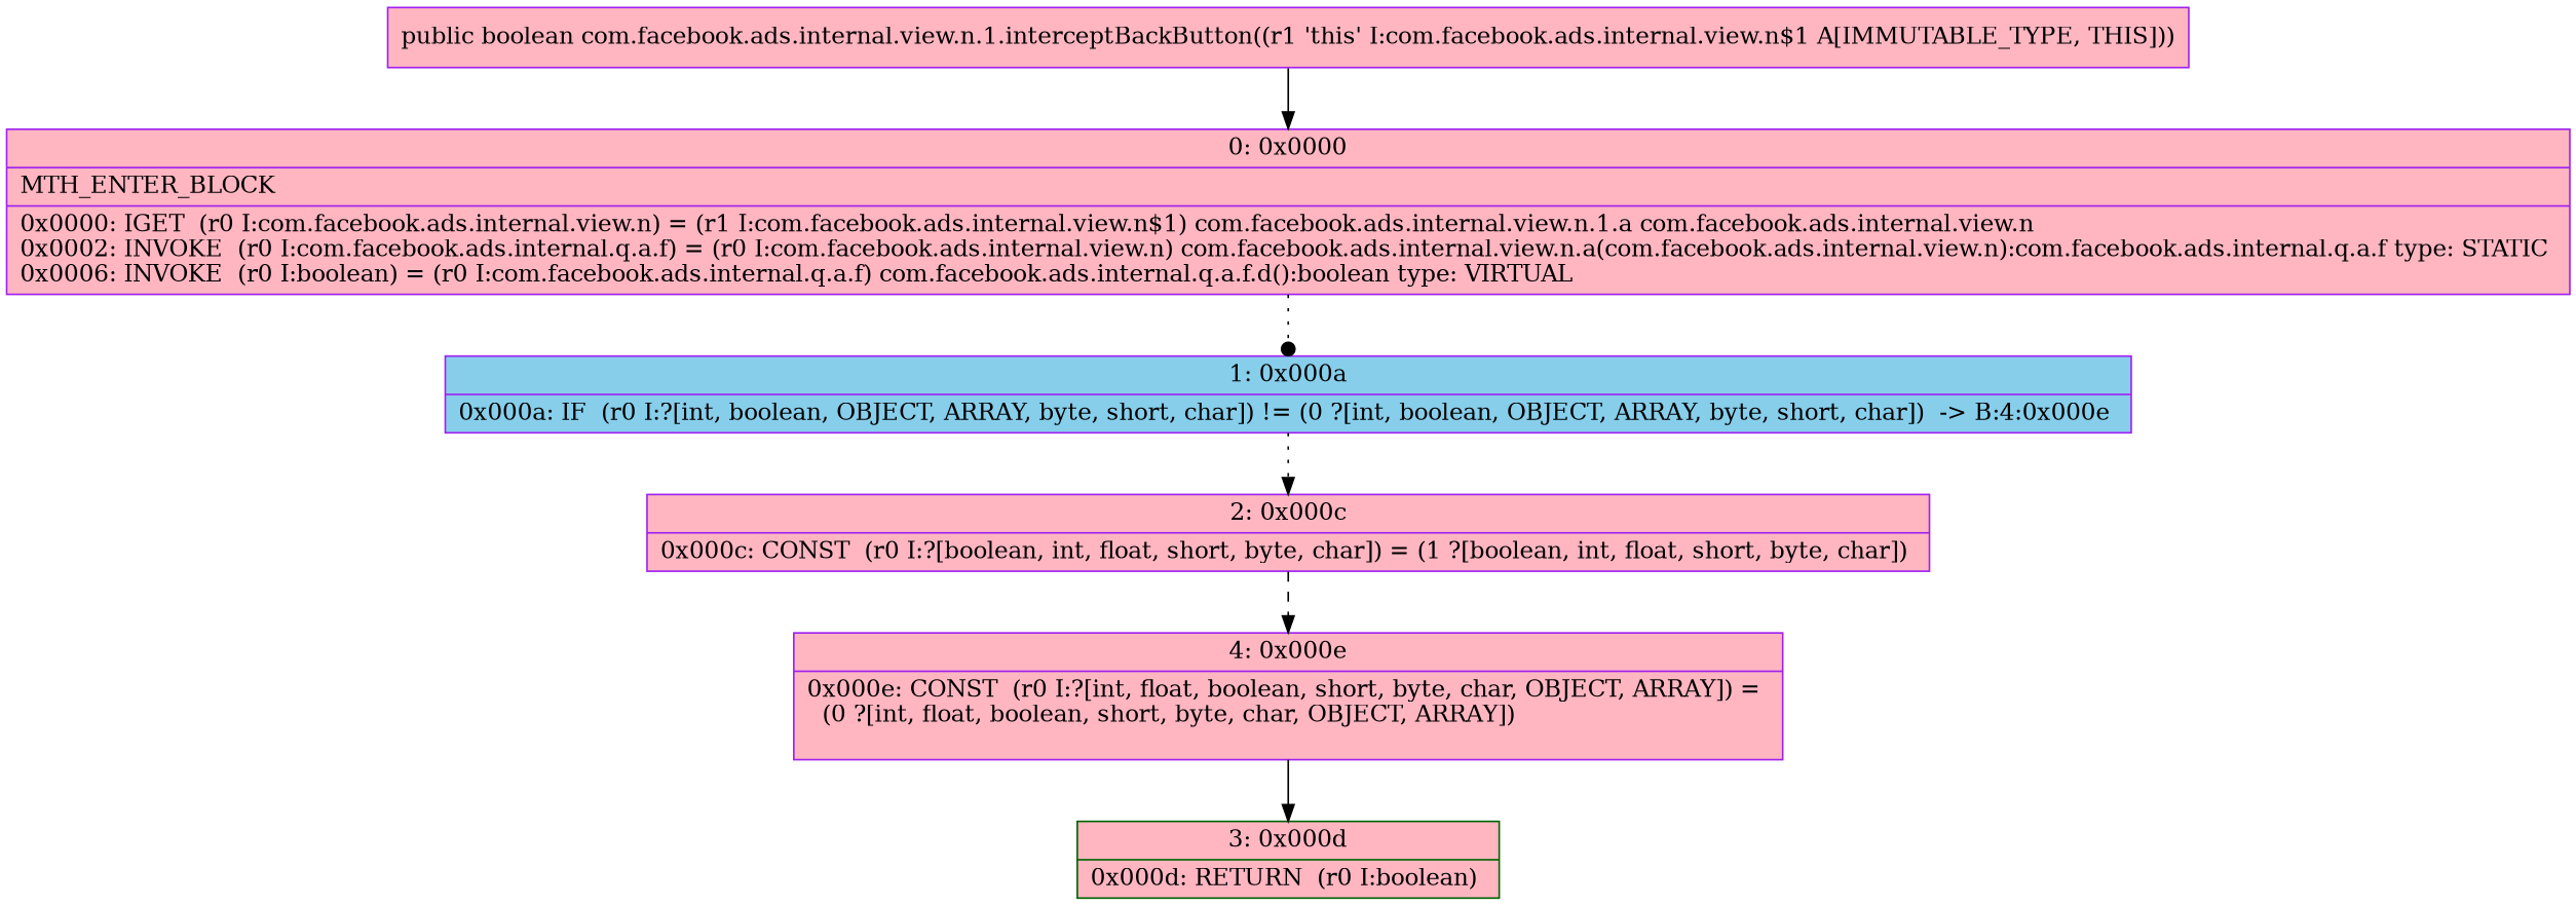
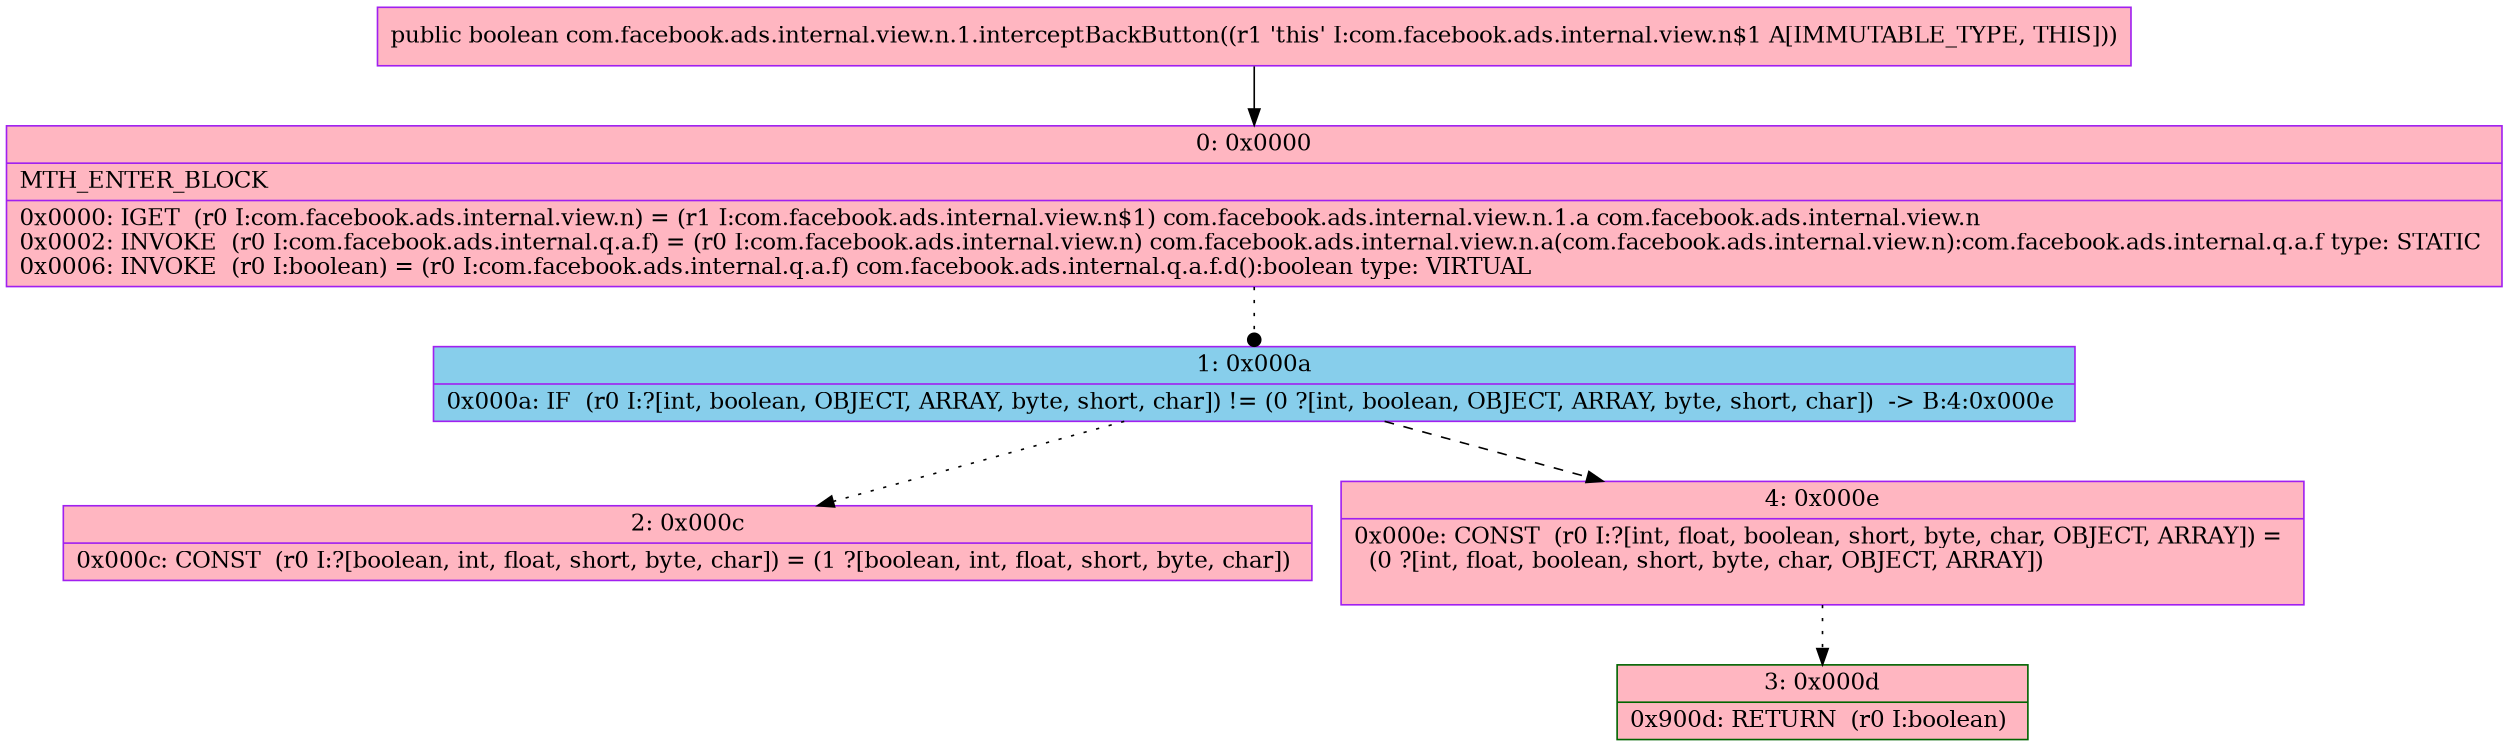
  digraph {
    node [color=purple fillcolor=lightpink shape=record style=filled]
    edge [arrowhead=normal style=dotted]
    n1 [label="{0\:\ 0x0000|MTH_ENTER_BLOCK\l|0x0000: IGET  (r0 I:com.facebook.ads.internal.view.n) = (r1 I:com.facebook.ads.internal.view.n$1) com.facebook.ads.internal.view.n.1.a com.facebook.ads.internal.view.n \l0x0002: INVOKE  (r0 I:com.facebook.ads.internal.q.a.f) = (r0 I:com.facebook.ads.internal.view.n) com.facebook.ads.internal.view.n.a(com.facebook.ads.internal.view.n):com.facebook.ads.internal.q.a.f type: STATIC \l0x0006: INVOKE  (r0 I:boolean) = (r0 I:com.facebook.ads.internal.q.a.f) com.facebook.ads.internal.q.a.f.d():boolean type: VIRTUAL \l}"]
    n2 [fillcolor=skyblue label="{1\:\ 0x000a|0x000a: IF  (r0 I:?[int, boolean, OBJECT, ARRAY, byte, short, char]) != (0 ?[int, boolean, OBJECT, ARRAY, byte, short, char])  \-\> B:4:0x000e \l}"]
    n3 [label="{2\:\ 0x000c|0x000c: CONST  (r0 I:?[boolean, int, float, short, byte, char]) = (1 ?[boolean, int, float, short, byte, char]) \l}"]
    n4 [label="{4\:\ 0x000e|0x000e: CONST  (r0 I:?[int, float, boolean, short, byte, char, OBJECT, ARRAY]) = \l  (0 ?[int, float, boolean, short, byte, char, OBJECT, ARRAY])\l \l}"]
-   n5 [color=darkgreen label="{3\:\ 0x000d|0x000d: RETURN  (r0 I:boolean) \l}"]
+   n5 [color=darkgreen label="{3\:\ 0x000d|0x900d: RETURN  (r0 I:boolean) \l}"]
    n6 [label="{public boolean com.facebook.ads.internal.view.n.1.interceptBackButton((r1 'this' I:com.facebook.ads.internal.view.n$1 A[IMMUTABLE_TYPE, THIS])) }"]
    n1 -> n2 [arrowhead=dot]
    n2 -> n3
-   n3 -> n4 [style=dashed]
-   n4 -> n5 [style=solid]
+   n2 -> n4 [style=dashed]
+   n4 -> n5
    n6 -> n1 [style=solid]
  }
